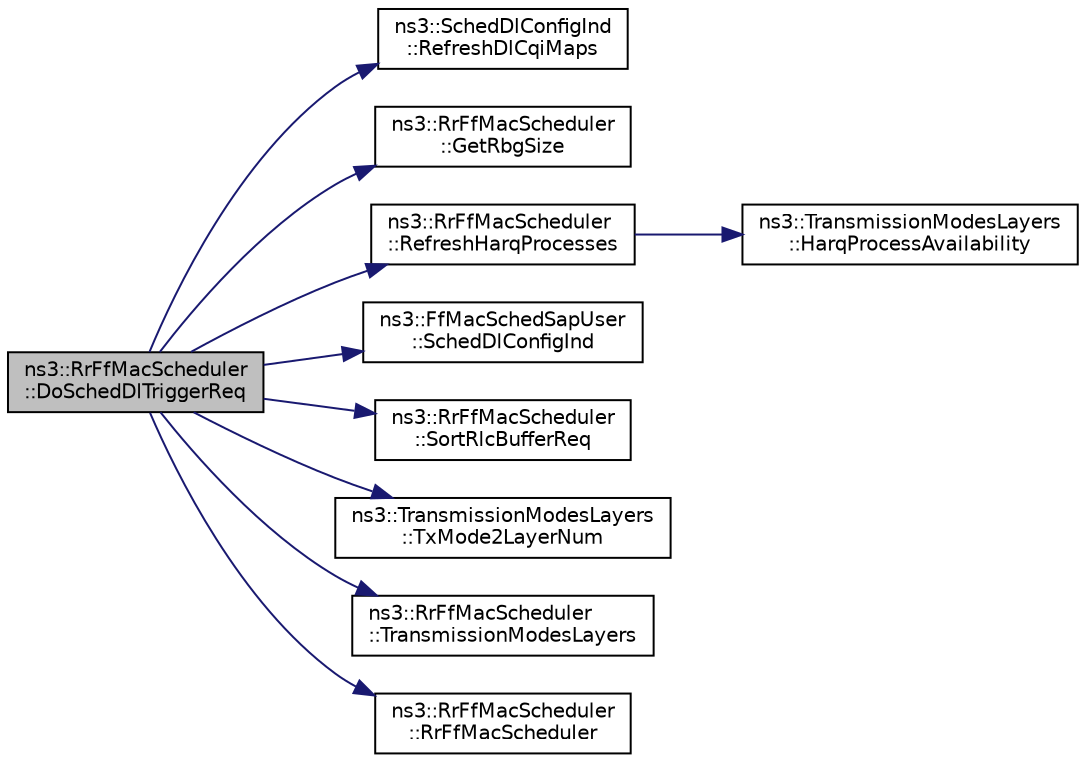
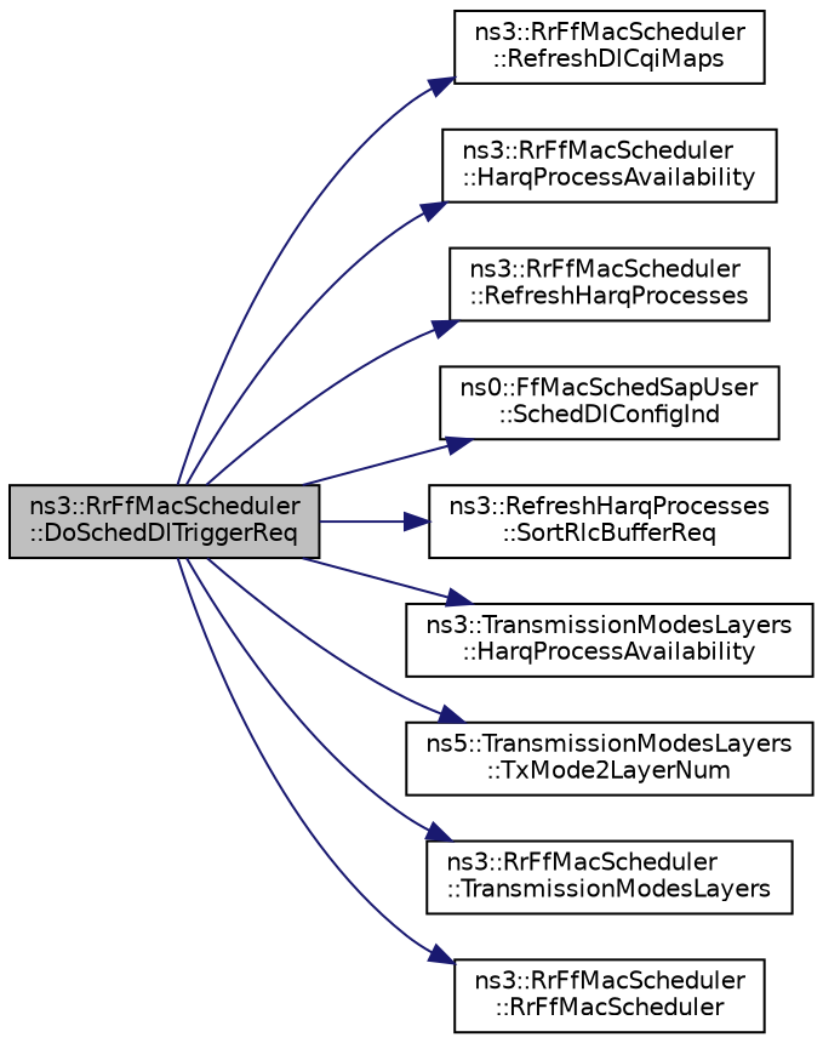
  digraph {
    rankdir=LR
    node [color=black fillcolor=white fontname=Helvetica fontsize=10 shape=record style=filled]
    edge [color=midnightblue fontname=Helvetica fontsize=10 labelfontname=Helvetica labelfontsize=10 style=solid]
    n1 [fillcolor=grey75 fontcolor=black height=0.2 label="ns3::RrFfMacScheduler\l::DoSchedDlTriggerReq" width=0.4]
-   n2 [height=0.2 label="ns3::SchedDlConfigInd\l::RefreshDlCqiMaps" width=0.4]
-   n3 [height=0.2 label="ns3::RrFfMacScheduler\l::GetRbgSize" width=0.4]
+   n2 [height=0.2 label="ns3::RrFfMacScheduler\l::RefreshDlCqiMaps" width=0.4]
+   n3 [height=0.2 label="ns3::RrFfMacScheduler\l::HarqProcessAvailability" width=0.4]
    n4 [height=0.2 label="ns3::RrFfMacScheduler\l::RefreshHarqProcesses" width=0.4]
-   n5 [height=0.2 label="ns3::FfMacSchedSapUser\l::SchedDlConfigInd" width=0.4]
-   n6 [height=0.2 label="ns3::RrFfMacScheduler\l::SortRlcBufferReq" width=0.4]
+   n5 [height=0.2 label="ns0::FfMacSchedSapUser\l::SchedDlConfigInd" width=0.4]
+   n6 [height=0.2 label="ns3::RefreshHarqProcesses\l::SortRlcBufferReq" width=0.4]
    n7 [height=0.2 label="ns3::TransmissionModesLayers\l::HarqProcessAvailability" width=0.4]
-   n8 [height=0.2 label="ns3::TransmissionModesLayers\l::TxMode2LayerNum" width=0.4]
+   n8 [height=0.2 label="ns5::TransmissionModesLayers\l::TxMode2LayerNum" width=0.4]
    n9 [height=0.2 label="ns3::RrFfMacScheduler\l::TransmissionModesLayers" width=0.4]
    n10 [height=0.2 label="ns3::RrFfMacScheduler\l::RrFfMacScheduler" width=0.4]
    n1 -> n2
    n1 -> n3
    n1 -> n4
    n1 -> n5
    n1 -> n6
-   n4 -> n7
+   n1 -> n7
    n1 -> n8
    n1 -> n9
    n1 -> n10
  }
